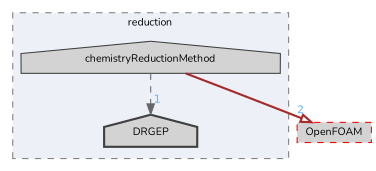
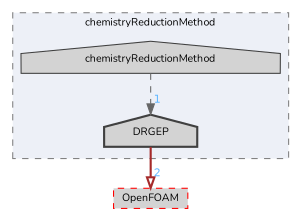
  digraph {
    compound=true
    fontname=Nunito
    node [color=grey25 fillcolor=lightgrey fontname=Nunito fontsize=10 shape=house]
    edge [fontcolor=steelblue1 fontname=Nunito fontsize=10 labeldistance=1.5 labelfontname=Helvetica labelfontsize=10]
    n1 [height=0.2 label=chemistryReductionMethod style=filled width=0.4]
    n2 [height=0.2 label=DRGEP style="filled,bold" width=0.4]
    n3 [color=red height=0.2 label=OpenFOAM shape=box style="filled,dashed" width=0.4]
    subgraph cluster_1 {
      bgcolor="#edf0f7"
      fontsize=10
-     label=reduction
+     label=chemistryReductionMethod
      pencolor=grey50
      style="filled,dashed"
      n1
      n2
    }
    n1 -> n2 [arrowhead=normal color=gray40 headlabel=1 style=dashed]
-   n1 -> n3 [arrowhead=onormal color=brown headlabel=2 style=bold]
+   n2 -> n3 [arrowhead=onormal color=brown headlabel=2 style=bold]
  }
